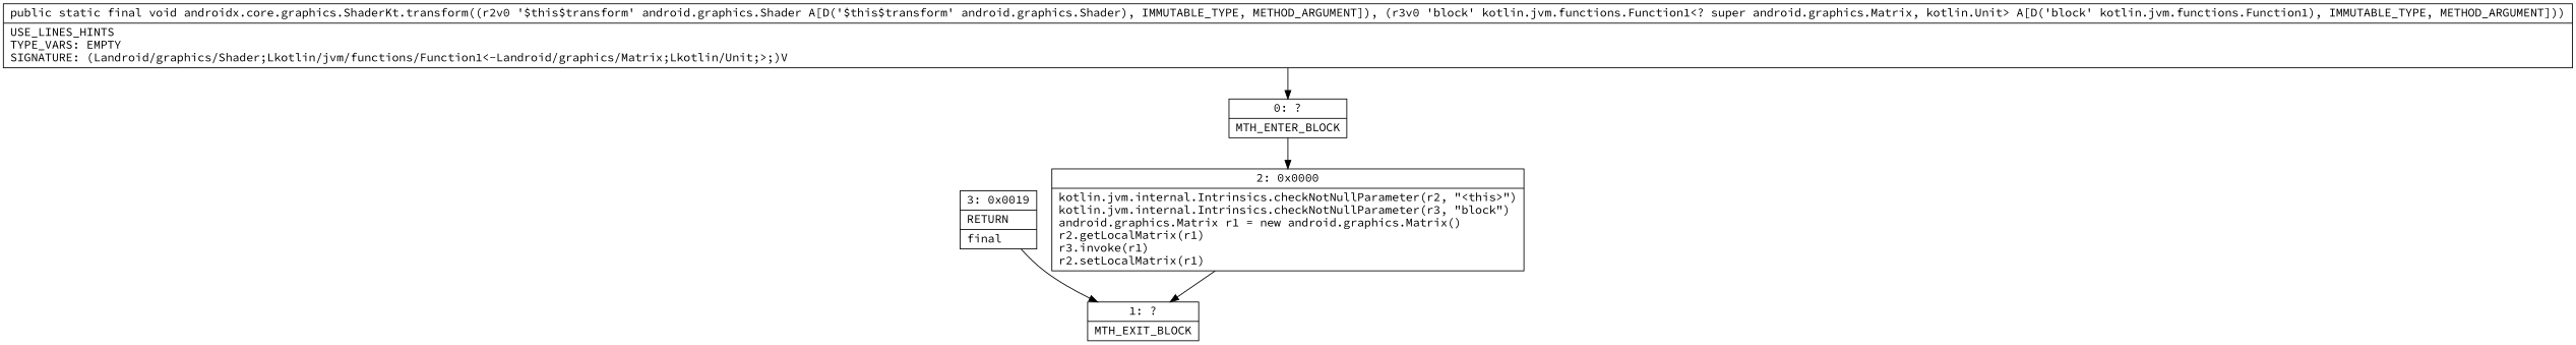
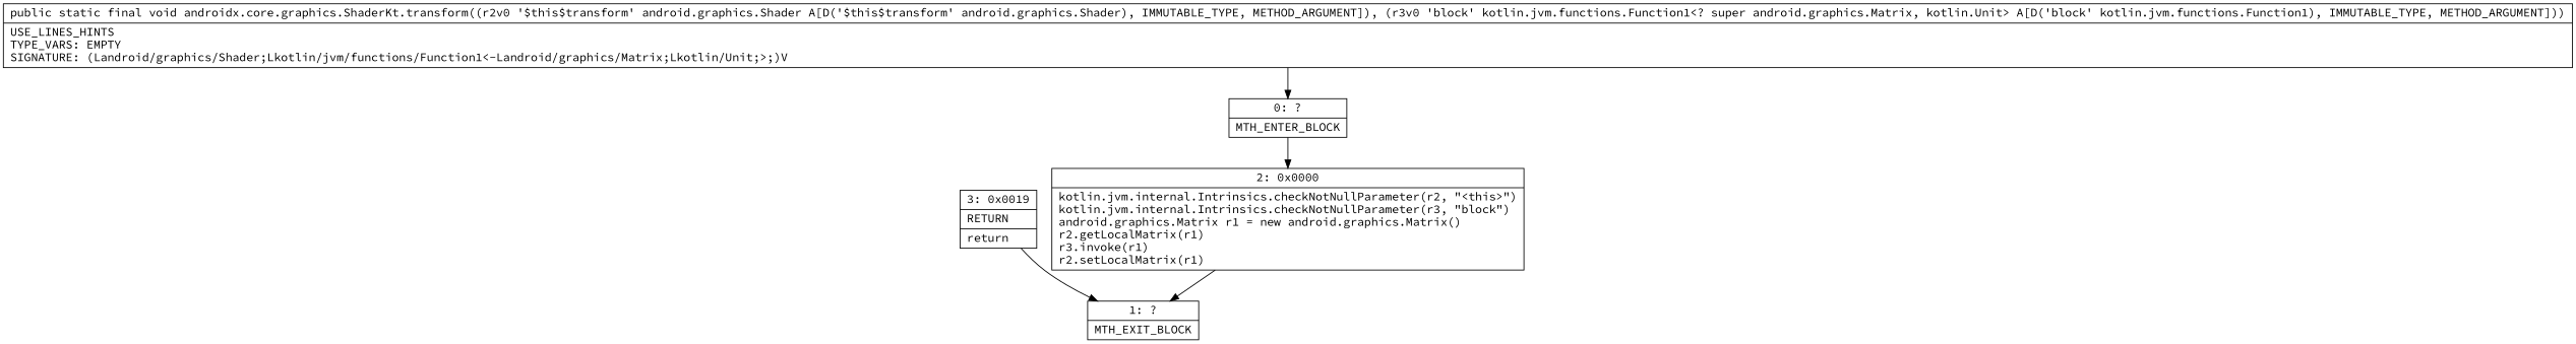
  digraph {
    fontname="Source Code Pro"
    node [fontname="Source Code Pro" shape=record]
    edge [fontname="Source Code Pro"]
    n1 [label="{0\:\ ?|MTH_ENTER_BLOCK\l}"]
    n2 [label="{2\:\ 0x0000|kotlin.jvm.internal.Intrinsics.checkNotNullParameter(r2, \"\<this\>\")\lkotlin.jvm.internal.Intrinsics.checkNotNullParameter(r3, \"block\")\landroid.graphics.Matrix r1 = new android.graphics.Matrix()\lr2.getLocalMatrix(r1)\lr3.invoke(r1)\lr2.setLocalMatrix(r1)\l}"]
    n3 [label="{1\:\ ?|MTH_EXIT_BLOCK\l}"]
-   n4 [label="{3\:\ 0x0019|RETURN\l|final\l}"]
+   n4 [label="{3\:\ 0x0019|RETURN\l|return\l}"]
    n5 [label="{public static final void androidx.core.graphics.ShaderKt.transform((r2v0 '$this$transform' android.graphics.Shader A[D('$this$transform' android.graphics.Shader), IMMUTABLE_TYPE, METHOD_ARGUMENT]), (r3v0 'block' kotlin.jvm.functions.Function1\<? super android.graphics.Matrix, kotlin.Unit\> A[D('block' kotlin.jvm.functions.Function1), IMMUTABLE_TYPE, METHOD_ARGUMENT]))  | USE_LINES_HINTS\lTYPE_VARS: EMPTY\lSIGNATURE: (Landroid\/graphics\/Shader;Lkotlin\/jvm\/functions\/Function1\<\-Landroid\/graphics\/Matrix;Lkotlin\/Unit;\>;)V\l}"]
    n1 -> n2
    n2 -> n3
    n4 -> n3
    n5 -> n1
  }
